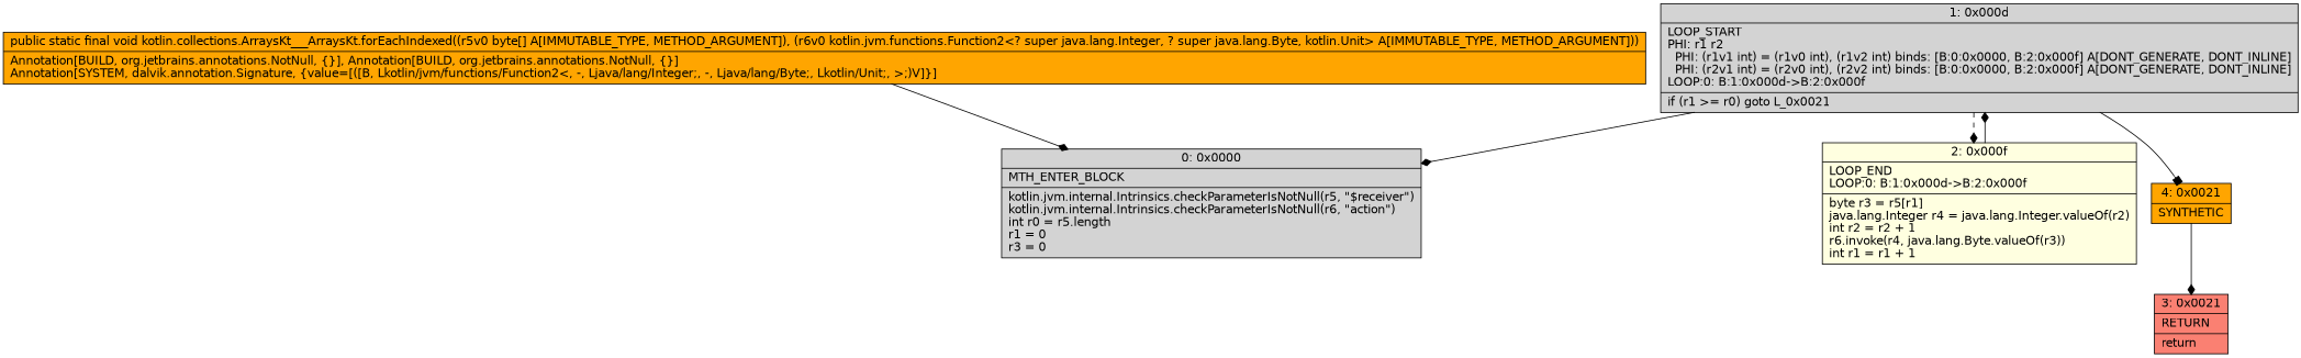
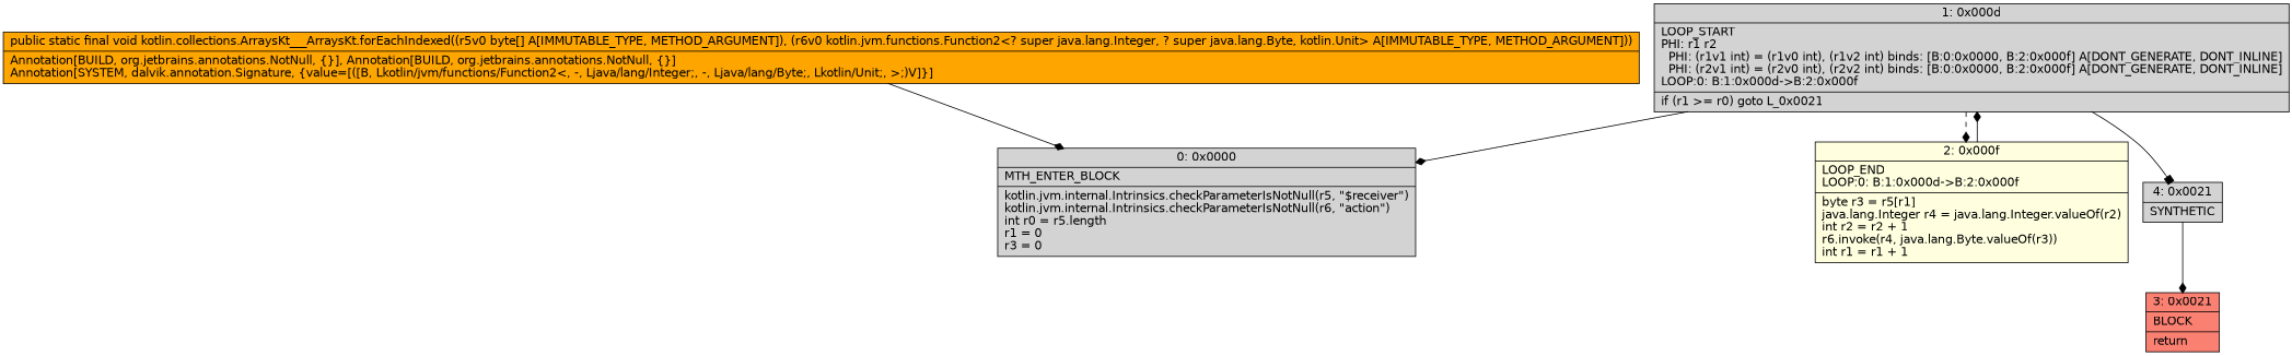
  digraph {
    fontname="DejaVu Sans"
    node [fillcolor=lightgrey fontname="DejaVu Sans" shape=record style=filled]
    edge [arrowhead=diamond fontname="DejaVu Sans"]
    n1 [label="{0\:\ 0x0000|MTH_ENTER_BLOCK\l|kotlin.jvm.internal.Intrinsics.checkParameterIsNotNull(r5, \"$receiver\")\lkotlin.jvm.internal.Intrinsics.checkParameterIsNotNull(r6, \"action\")\lint r0 = r5.length\lr1 = 0\lr3 = 0\l}"]
    n2 [label="{1\:\ 0x000d|LOOP_START\lPHI: r1 r2 \l  PHI: (r1v1 int) = (r1v0 int), (r1v2 int) binds: [B:0:0x0000, B:2:0x000f] A[DONT_GENERATE, DONT_INLINE]\l  PHI: (r2v1 int) = (r2v0 int), (r2v2 int) binds: [B:0:0x0000, B:2:0x000f] A[DONT_GENERATE, DONT_INLINE]\lLOOP:0: B:1:0x000d\-\>B:2:0x000f\l|if (r1 \>= r0) goto L_0x0021\l}"]
    n3 [fillcolor=lightyellow label="{2\:\ 0x000f|LOOP_END\lLOOP:0: B:1:0x000d\-\>B:2:0x000f\l|byte r3 = r5[r1]\ljava.lang.Integer r4 = java.lang.Integer.valueOf(r2)\lint r2 = r2 + 1\lr6.invoke(r4, java.lang.Byte.valueOf(r3))\lint r1 = r1 + 1\l}"]
-   n4 [fillcolor=orange label="{4\:\ 0x0021|SYNTHETIC\l}"]
-   n5 [fillcolor=salmon label="{3\:\ 0x0021|RETURN\l|return\l}"]
+   n4 [label="{4\:\ 0x0021|SYNTHETIC\l}"]
+   n5 [fillcolor=salmon label="{3\:\ 0x0021|BLOCK\l|return\l}"]
    n6 [fillcolor=orange label="{public static final void kotlin.collections.ArraysKt___ArraysKt.forEachIndexed((r5v0 byte[] A[IMMUTABLE_TYPE, METHOD_ARGUMENT]), (r6v0 kotlin.jvm.functions.Function2\<? super java.lang.Integer, ? super java.lang.Byte, kotlin.Unit\> A[IMMUTABLE_TYPE, METHOD_ARGUMENT]))  | Annotation[BUILD, org.jetbrains.annotations.NotNull, \{\}], Annotation[BUILD, org.jetbrains.annotations.NotNull, \{\}]\lAnnotation[SYSTEM, dalvik.annotation.Signature, \{value=[([B, Lkotlin\/jvm\/functions\/Function2\<, \-, Ljava\/lang\/Integer;, \-, Ljava\/lang\/Byte;, Lkotlin\/Unit;, \>;)V]\}]\l}"]
    n2 -> n1
    n2 -> n3 [style=dashed]
    n2 -> n4 [arrowhead=box]
    n3 -> n2
    n4 -> n5
    n6 -> n1
  }
